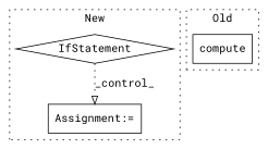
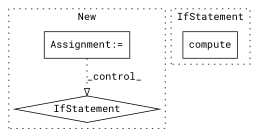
  digraph {
    fontname="Roboto Mono"
    node [shape=box fontname="Roboto Mono"]
    n1 [a=25 l="4,2" label=IfStatement s="2063,2072" shape=diamond]
    n2 [a=7 l=1 label="Assignment:=" s=2165]
    n3 [a=32 l="8,1" label=compute s="1805,1830"]
    subgraph cluster_1 {
      label=New
      style=dotted
      n1
      n2
    }
    subgraph cluster_2 {
-     label=Old
+     label=IfStatement
      style=dotted
      n3
    }
-   n1 -> n2 [label=_control_ style=dotted arrowhead=onormal fontname="Roboto Mono"]
+   n2 -> n1 [label=_control_ style=dotted arrowhead=onormal fontname="Roboto Mono"]
  }
